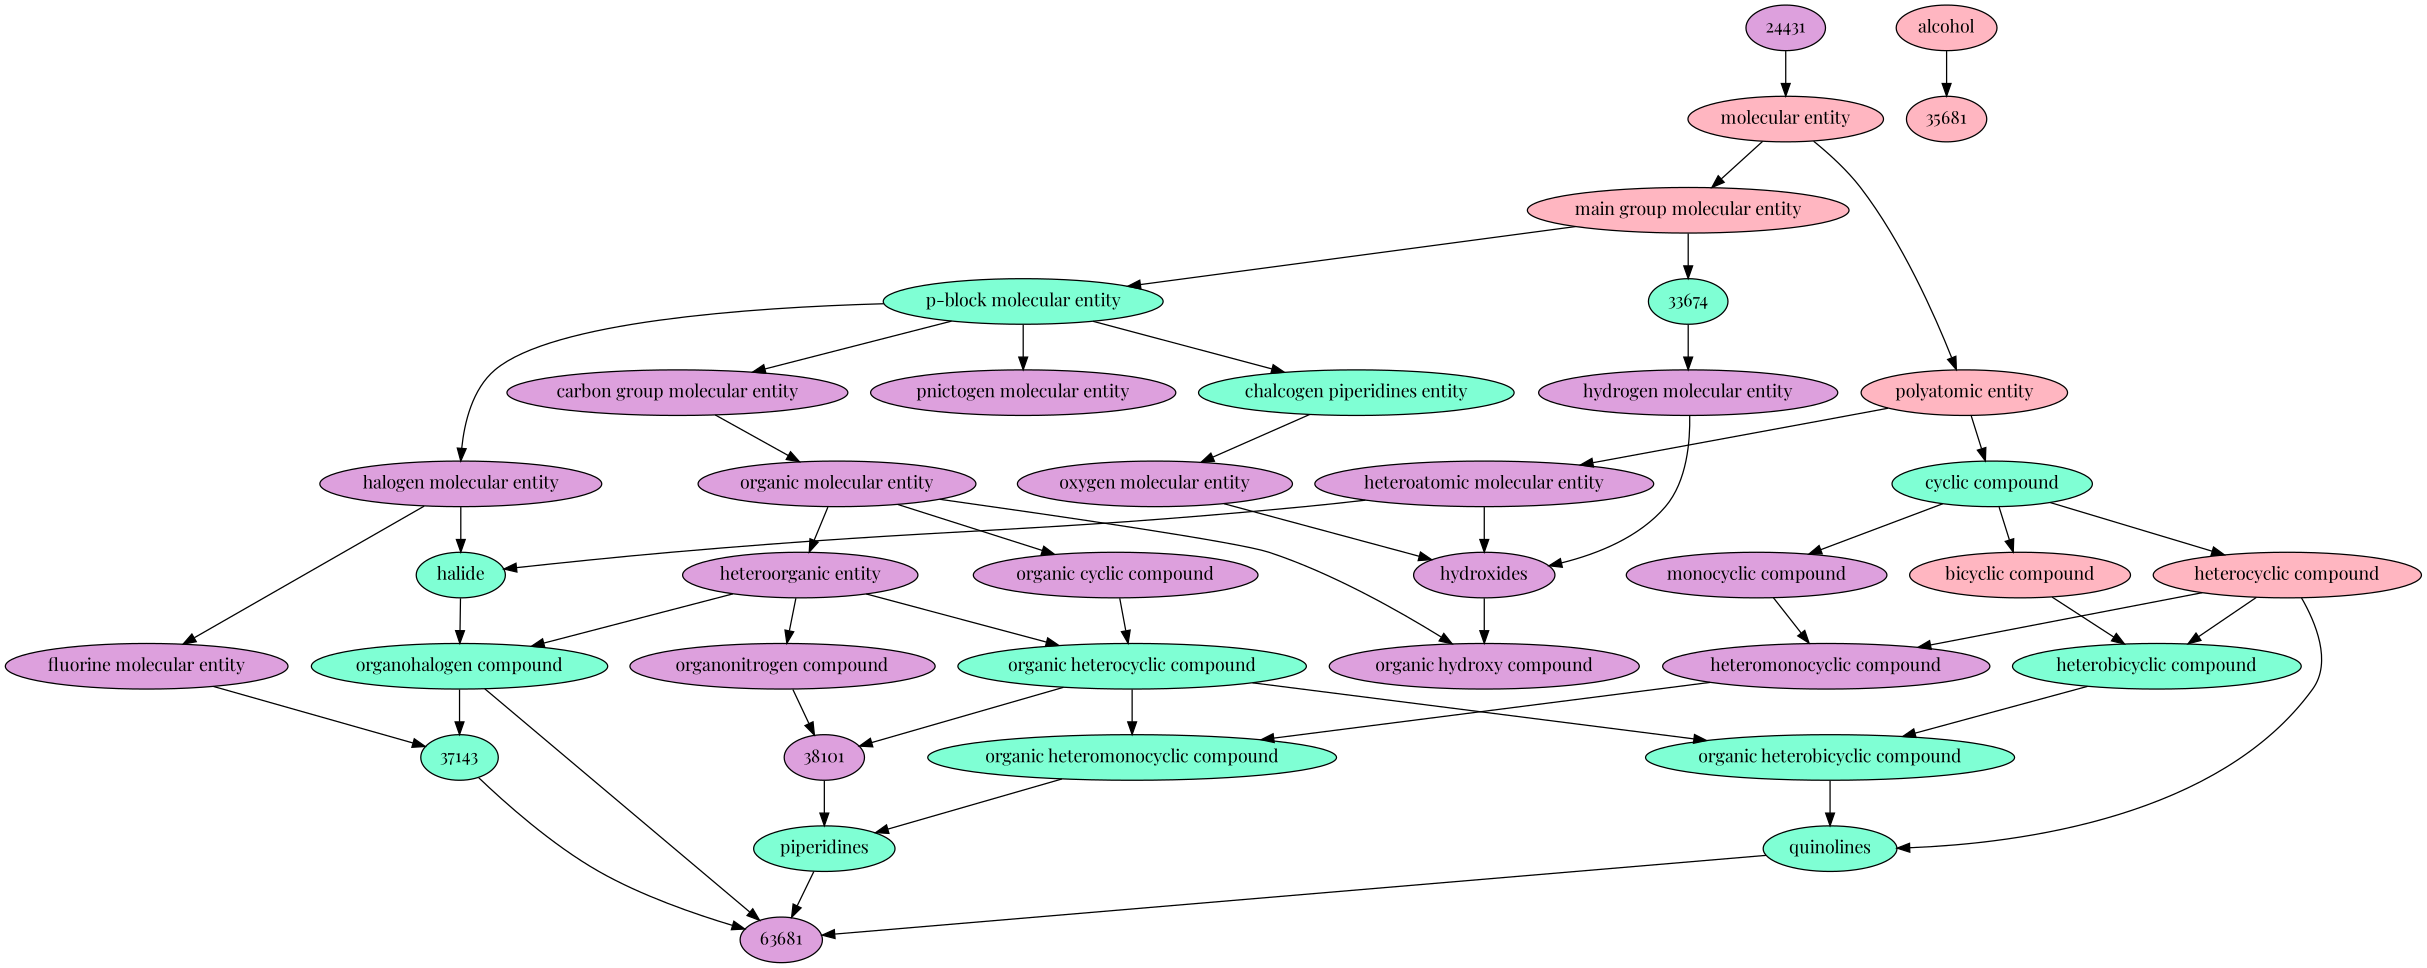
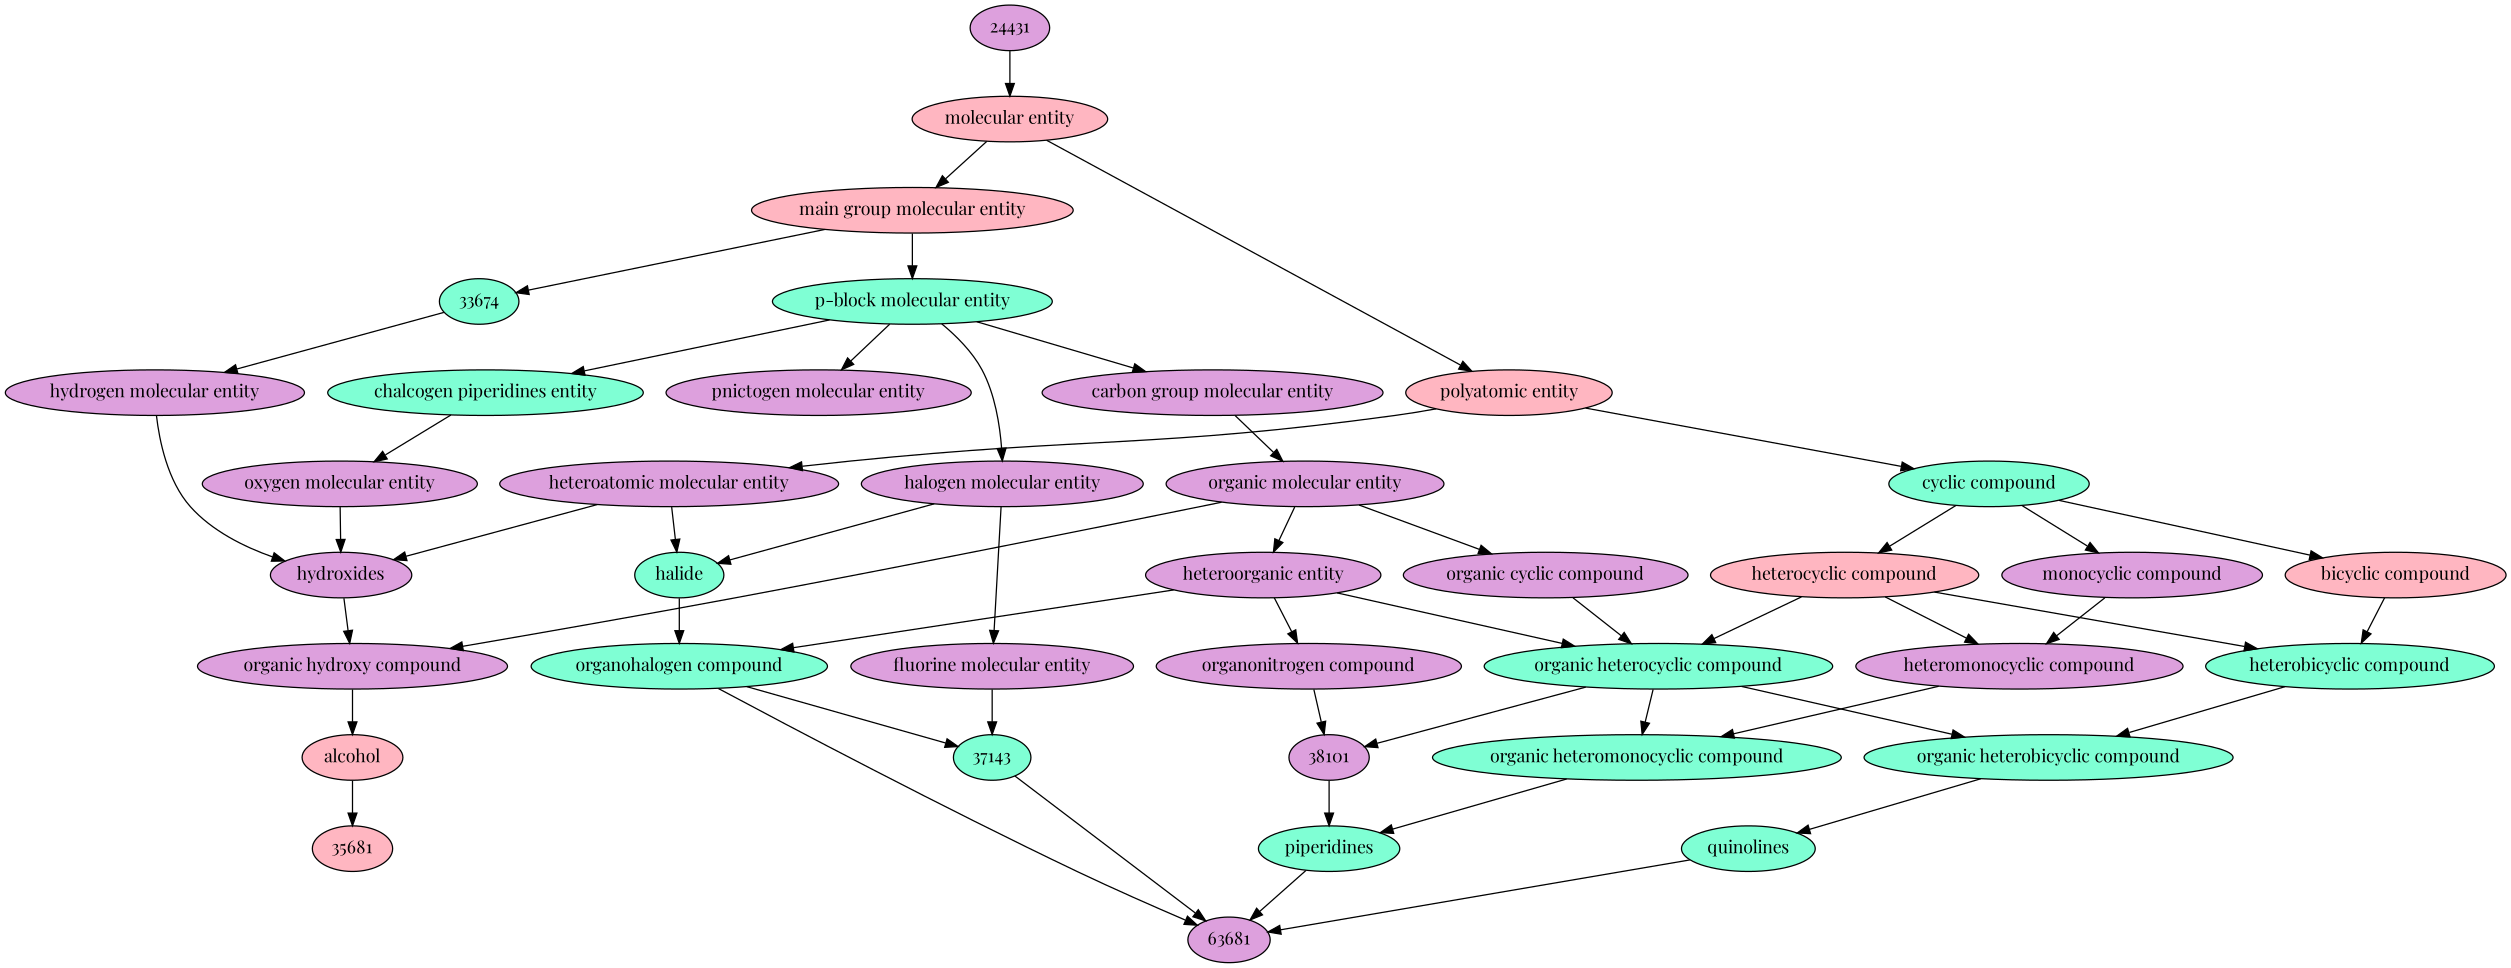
  digraph {
    fontname="Playfair Display"
    node [fillcolor=plum fontname="Playfair Display" style=filled]
    edge [fontname="Playfair Display"]
    n1 [label=63681]
    n2 [fillcolor=aquamarine label=37143]
    n3 [fillcolor=aquamarine label=piperidines]
    n4 [fillcolor=aquamarine label=quinolines]
    n5 [fillcolor=lightpink label=35681]
    n6 [fillcolor=aquamarine label="organohalogen compound"]
    n7 [label="fluorine molecular entity"]
    n8 [fillcolor=aquamarine label="organic heteromonocyclic compound"]
    n9 [label=38101]
    n10 [fillcolor=aquamarine label="organic heterobicyclic compound"]
    n11 [fillcolor=lightpink label=alcohol]
    n12 [label="heteroorganic entity"]
    n13 [fillcolor=aquamarine label="organic heterocyclic compound"]
    n14 [label="organonitrogen compound"]
    n15 [fillcolor=aquamarine label=halide]
    n16 [label="halogen molecular entity"]
    n17 [label="heteromonocyclic compound"]
    n18 [fillcolor=aquamarine label="heterobicyclic compound"]
    n19 [label="organic hydroxy compound"]
    n20 [label="organic molecular entity"]
    n21 [label="organic cyclic compound"]
    n22 [label="heteroatomic molecular entity"]
    n23 [label=hydroxides]
    n24 [fillcolor=aquamarine label="p-block molecular entity"]
    n25 [label="carbon group molecular entity"]
    n26 [label="pnictogen molecular entity"]
    n27 [fillcolor=aquamarine label="chalcogen piperidines entity"]
    n28 [label="oxygen molecular entity"]
    n29 [fillcolor=lightpink label="heterocyclic compound"]
    n30 [label="monocyclic compound"]
    n31 [fillcolor=lightpink label="bicyclic compound"]
    n32 [fillcolor=lightpink label="polyatomic entity"]
    n33 [fillcolor=aquamarine label="cyclic compound"]
    n34 [fillcolor=lightpink label="main group molecular entity"]
    n35 [fillcolor=aquamarine label=33674]
    n36 [label="hydrogen molecular entity"]
    n37 [fillcolor=lightpink label="molecular entity"]
    n38 [label=24431]
    n2 -> n1
    n3 -> n1
    n4 -> n1
    n6 -> n1
    n6 -> n2
    n7 -> n2
    n8 -> n3
    n9 -> n3
    n10 -> n4
    n11 -> n5
    n12 -> n6
    n12 -> n13
    n12 -> n14
    n13 -> n8
    n13 -> n9
    n13 -> n10
    n14 -> n9
    n15 -> n6
    n16 -> n7
    n16 -> n15
    n17 -> n8
    n18 -> n10
+   n19 -> n11
    n20 -> n12
    n20 -> n19
    n20 -> n21
    n21 -> n13
    n22 -> n15
    n22 -> n23
    n23 -> n19
    n24 -> n16
    n24 -> n25
    n24 -> n26
    n24 -> n27
    n25 -> n20
    n27 -> n28
    n28 -> n23
-   n29 -> n4
+   n29 -> n13
    n29 -> n17
    n29 -> n18
    n30 -> n17
    n31 -> n18
    n32 -> n22
    n32 -> n33
    n33 -> n29
    n33 -> n30
    n33 -> n31
    n34 -> n24
    n34 -> n35
    n35 -> n36
    n36 -> n23
    n37 -> n32
    n37 -> n34
    n38 -> n37
  }
